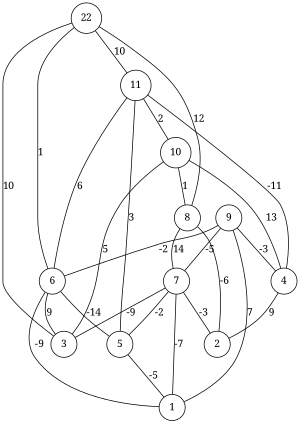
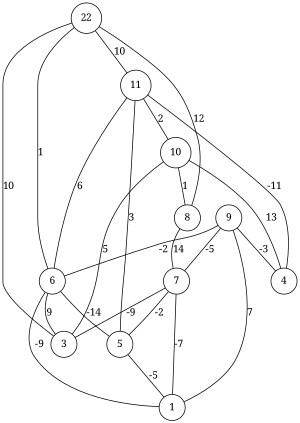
  graph {
    fontname="Noto Serif"
    node [fontname="Noto Serif" shape=circle]
    edge [fontname="Noto Serif"]
    n1 [label=22]
    3
    6
    8
    11
    5
    1
    7
-   2
    4
    10
    9
    n1 -- 3 [label=10]
    n1 -- 6 [label=1]
    n1 -- 8 [label=12]
    n1 -- 11 [label=10]
    6 -- 3 [label=9]
    6 -- 5 [label=-14]
    6 -- 1 [label=-9]
    8 -- 7 [label=14]
-   8 -- 2 [label=-6]
    11 -- 6 [label=6]
    11 -- 5 [label=3]
    11 -- 4 [label=-11]
    11 -- 10 [label=2]
    5 -- 1 [label=-5]
    7 -- 3 [label=-9]
    7 -- 5 [label=-2]
    7 -- 1 [label=-7]
-   7 -- 2 [label=-3]
-   4 -- 2 [label=9]
    10 -- 3 [label=5]
    10 -- 8 [label=1]
    10 -- 4 [label=13]
    9 -- 6 [label=-2]
    9 -- 1 [label=7]
    9 -- 7 [label=-5]
    9 -- 4 [label=-3]
  }
